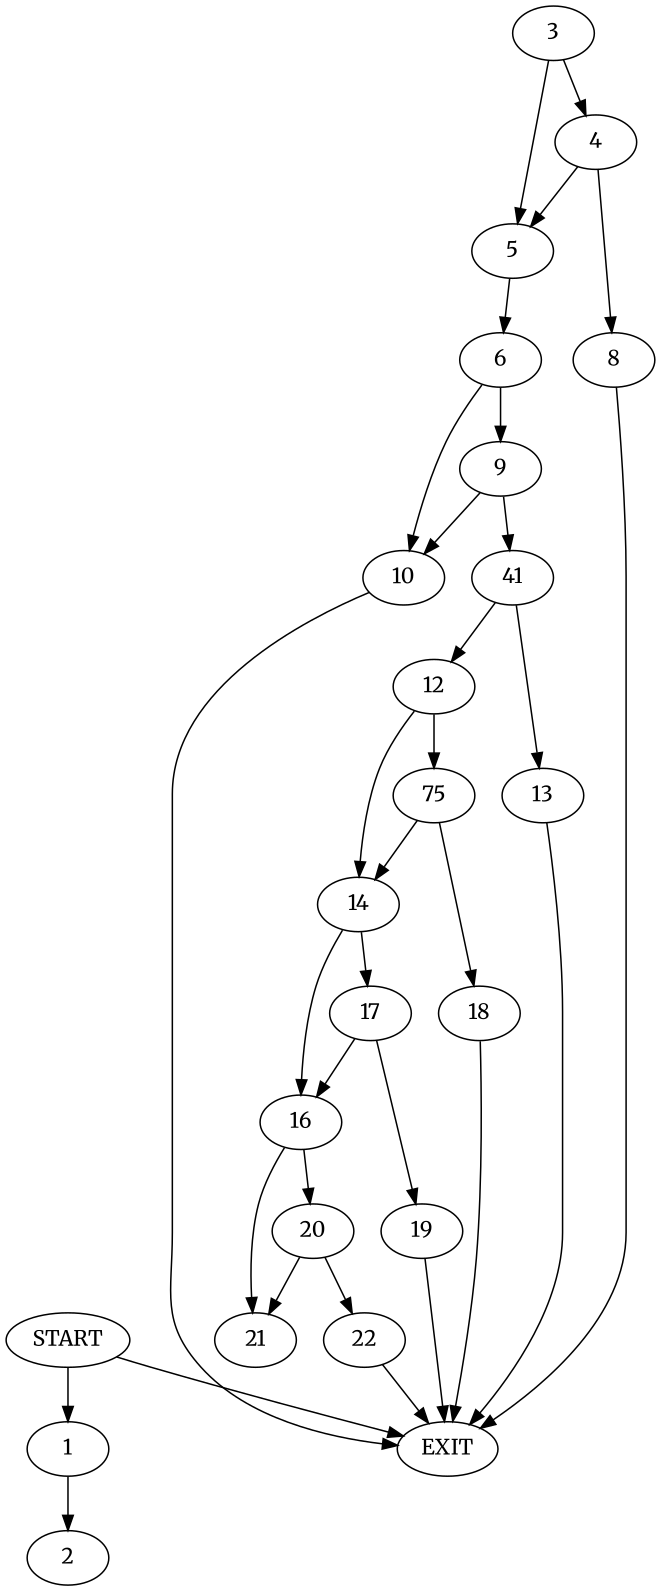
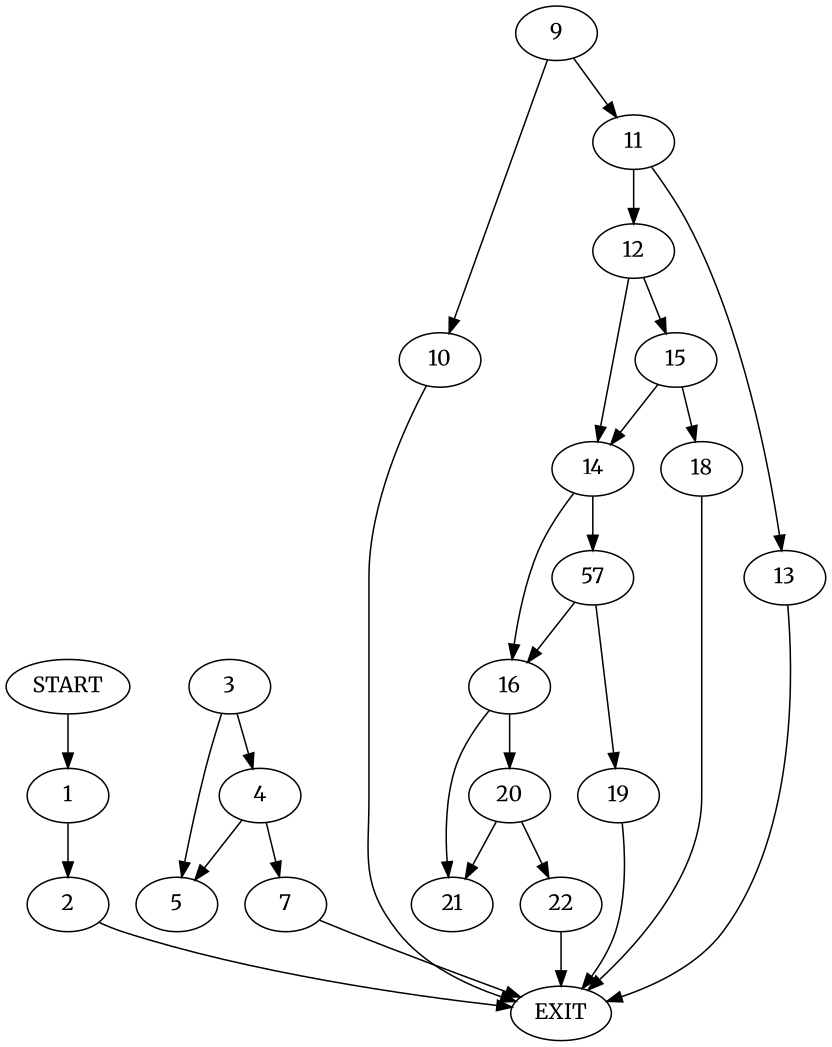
  digraph {
    fontname=Merriweather
    node [fontname=Merriweather]
    edge [fontname=Merriweather]
    n1 [label=START]
    1
    2
    n4 [label=EXIT]
    3
    4
    5
-   8
-   6
+   8 [label=7]
    9
    10
-   11 [label=41]
+   11
    12
    13
    14
-   15 [label=75]
+   15
    16
-   17
+   17 [label=57]
    18
    20
    21
    19
    22
    n1 -> 1
    1 -> 2
-   n1 -> n4
+   2 -> n4
    3 -> 4
    3 -> 5
    4 -> 5
    4 -> 8
-   5 -> 6
    8 -> n4
-   6 -> 9
-   6 -> 10
    9 -> 10
    9 -> 11
    10 -> n4
    11 -> 12
    11 -> 13
    12 -> 14
    12 -> 15
    13 -> n4
    14 -> 16
    14 -> 17
    15 -> 14
    15 -> 18
    16 -> 20
    16 -> 21
    17 -> 16
    17 -> 19
    18 -> n4
    20 -> 21
    20 -> 22
    19 -> n4
    22 -> n4
  }
